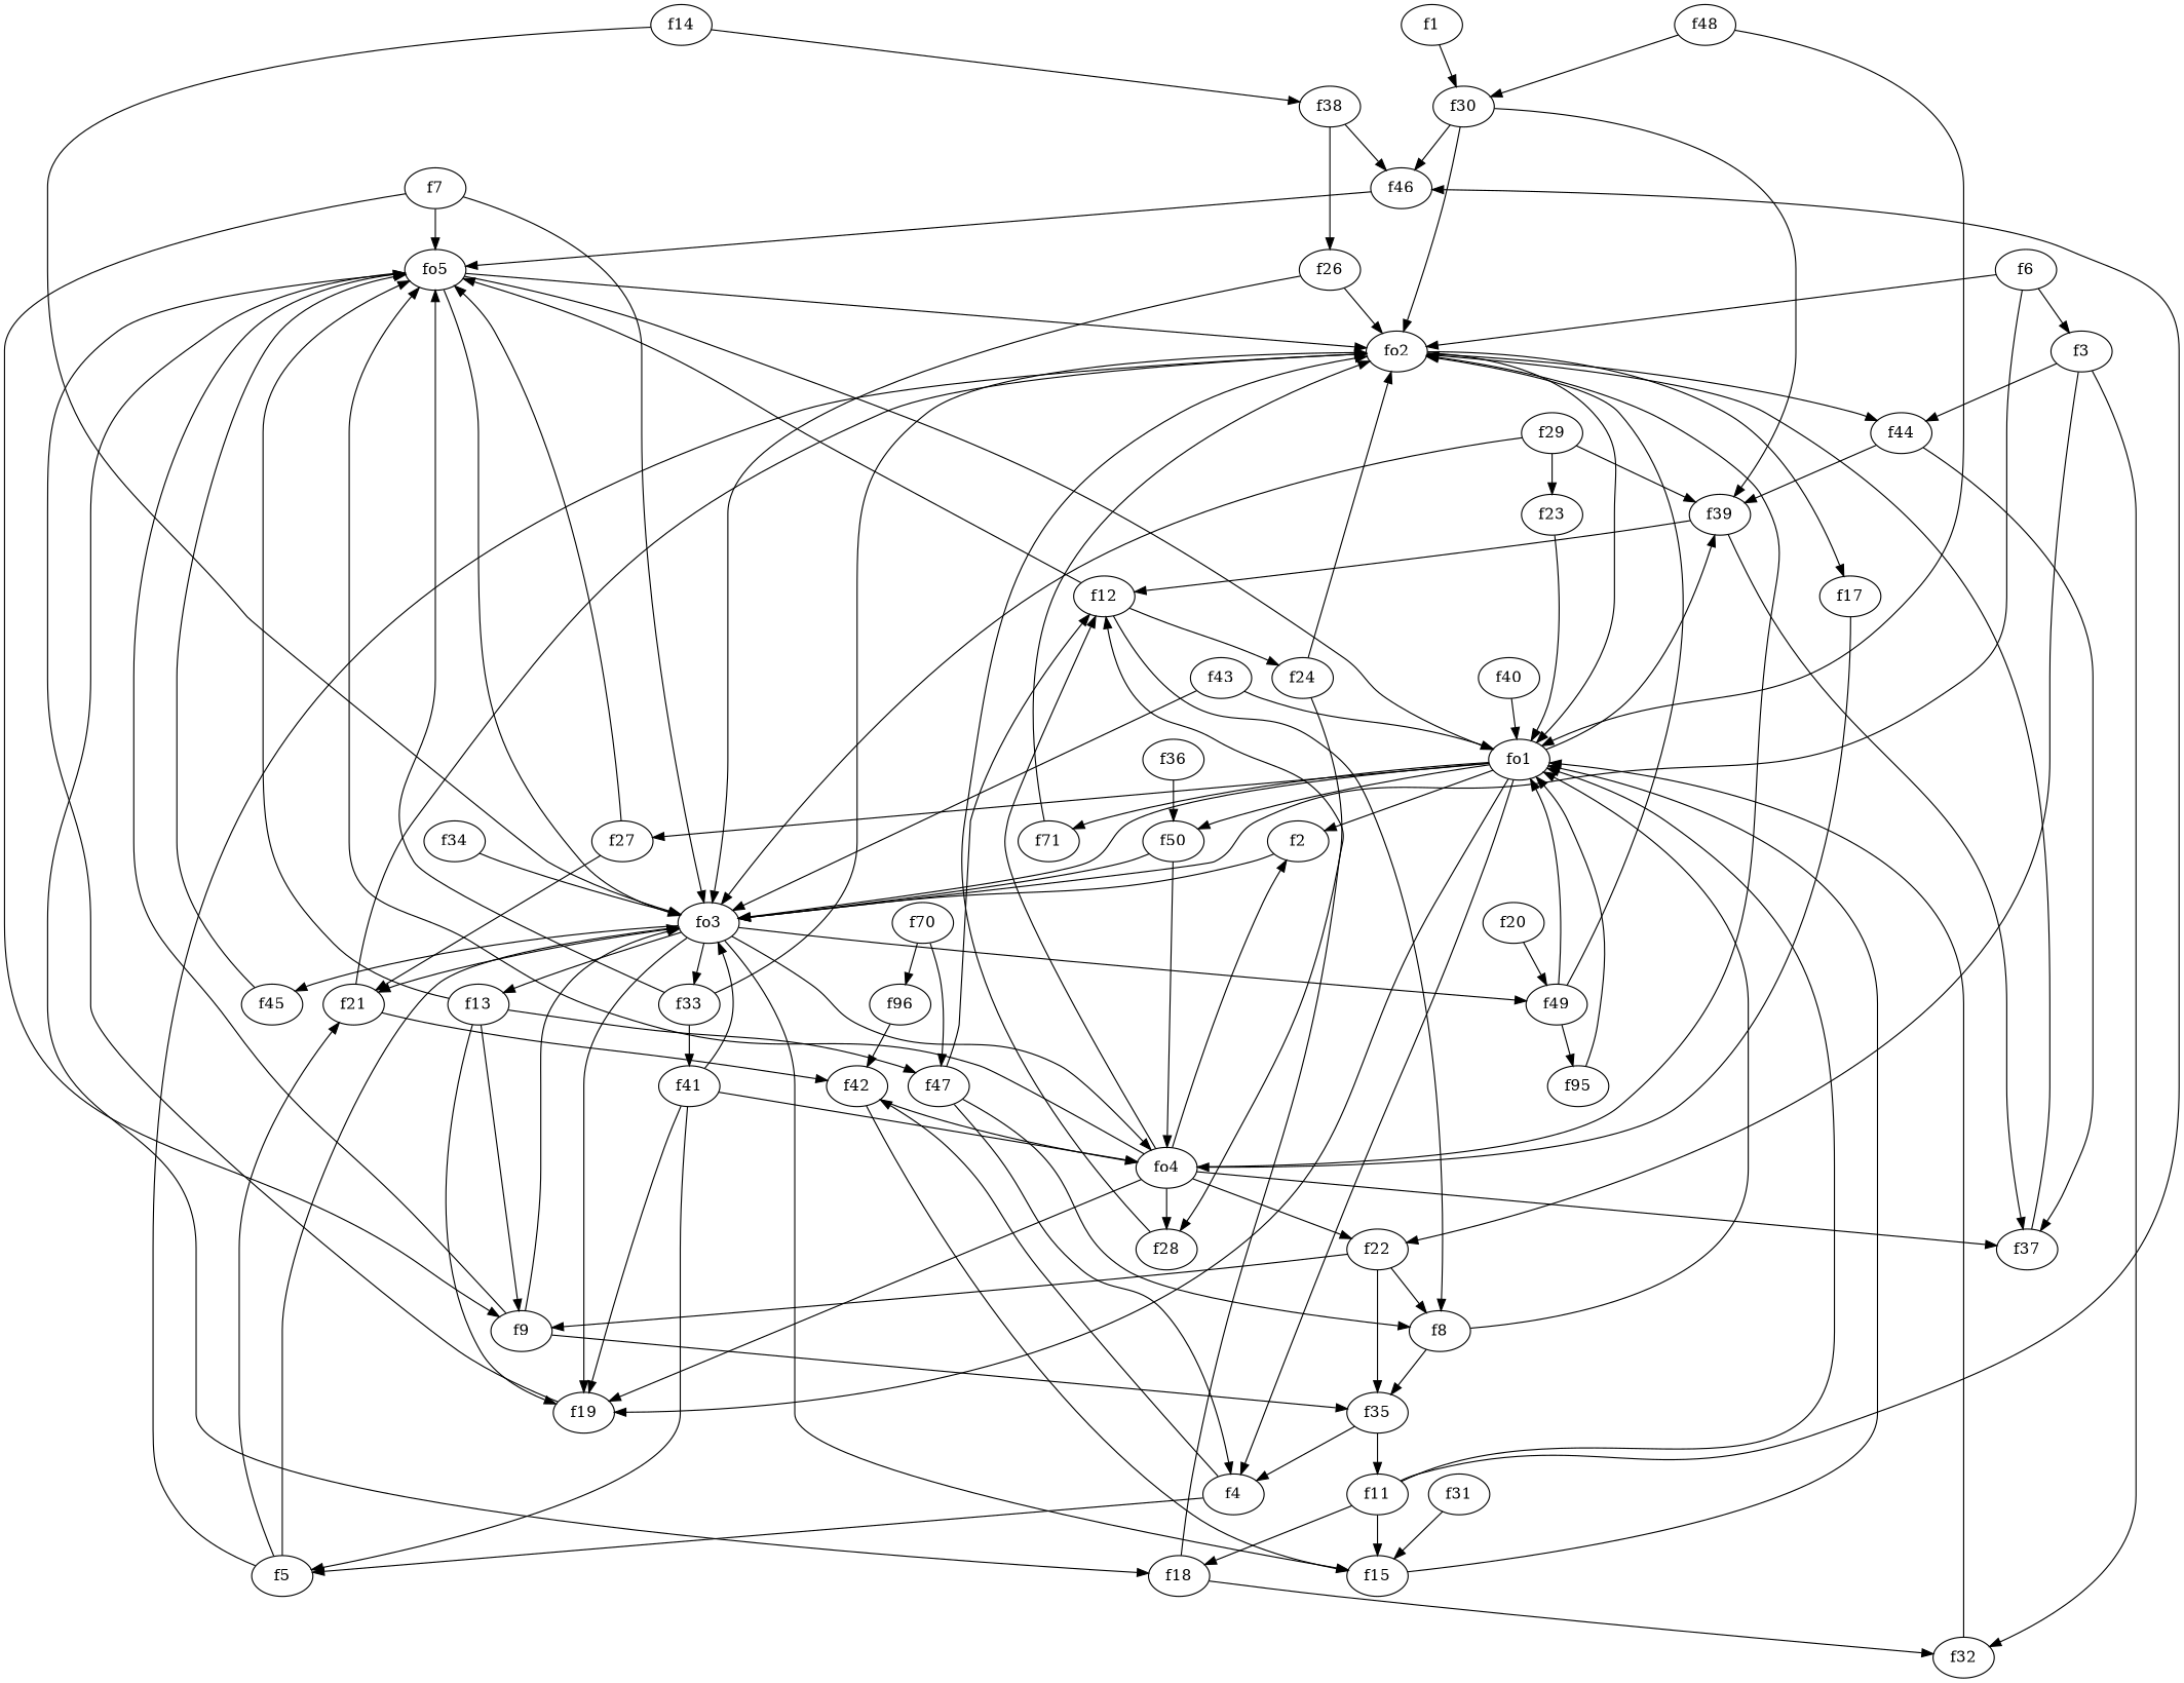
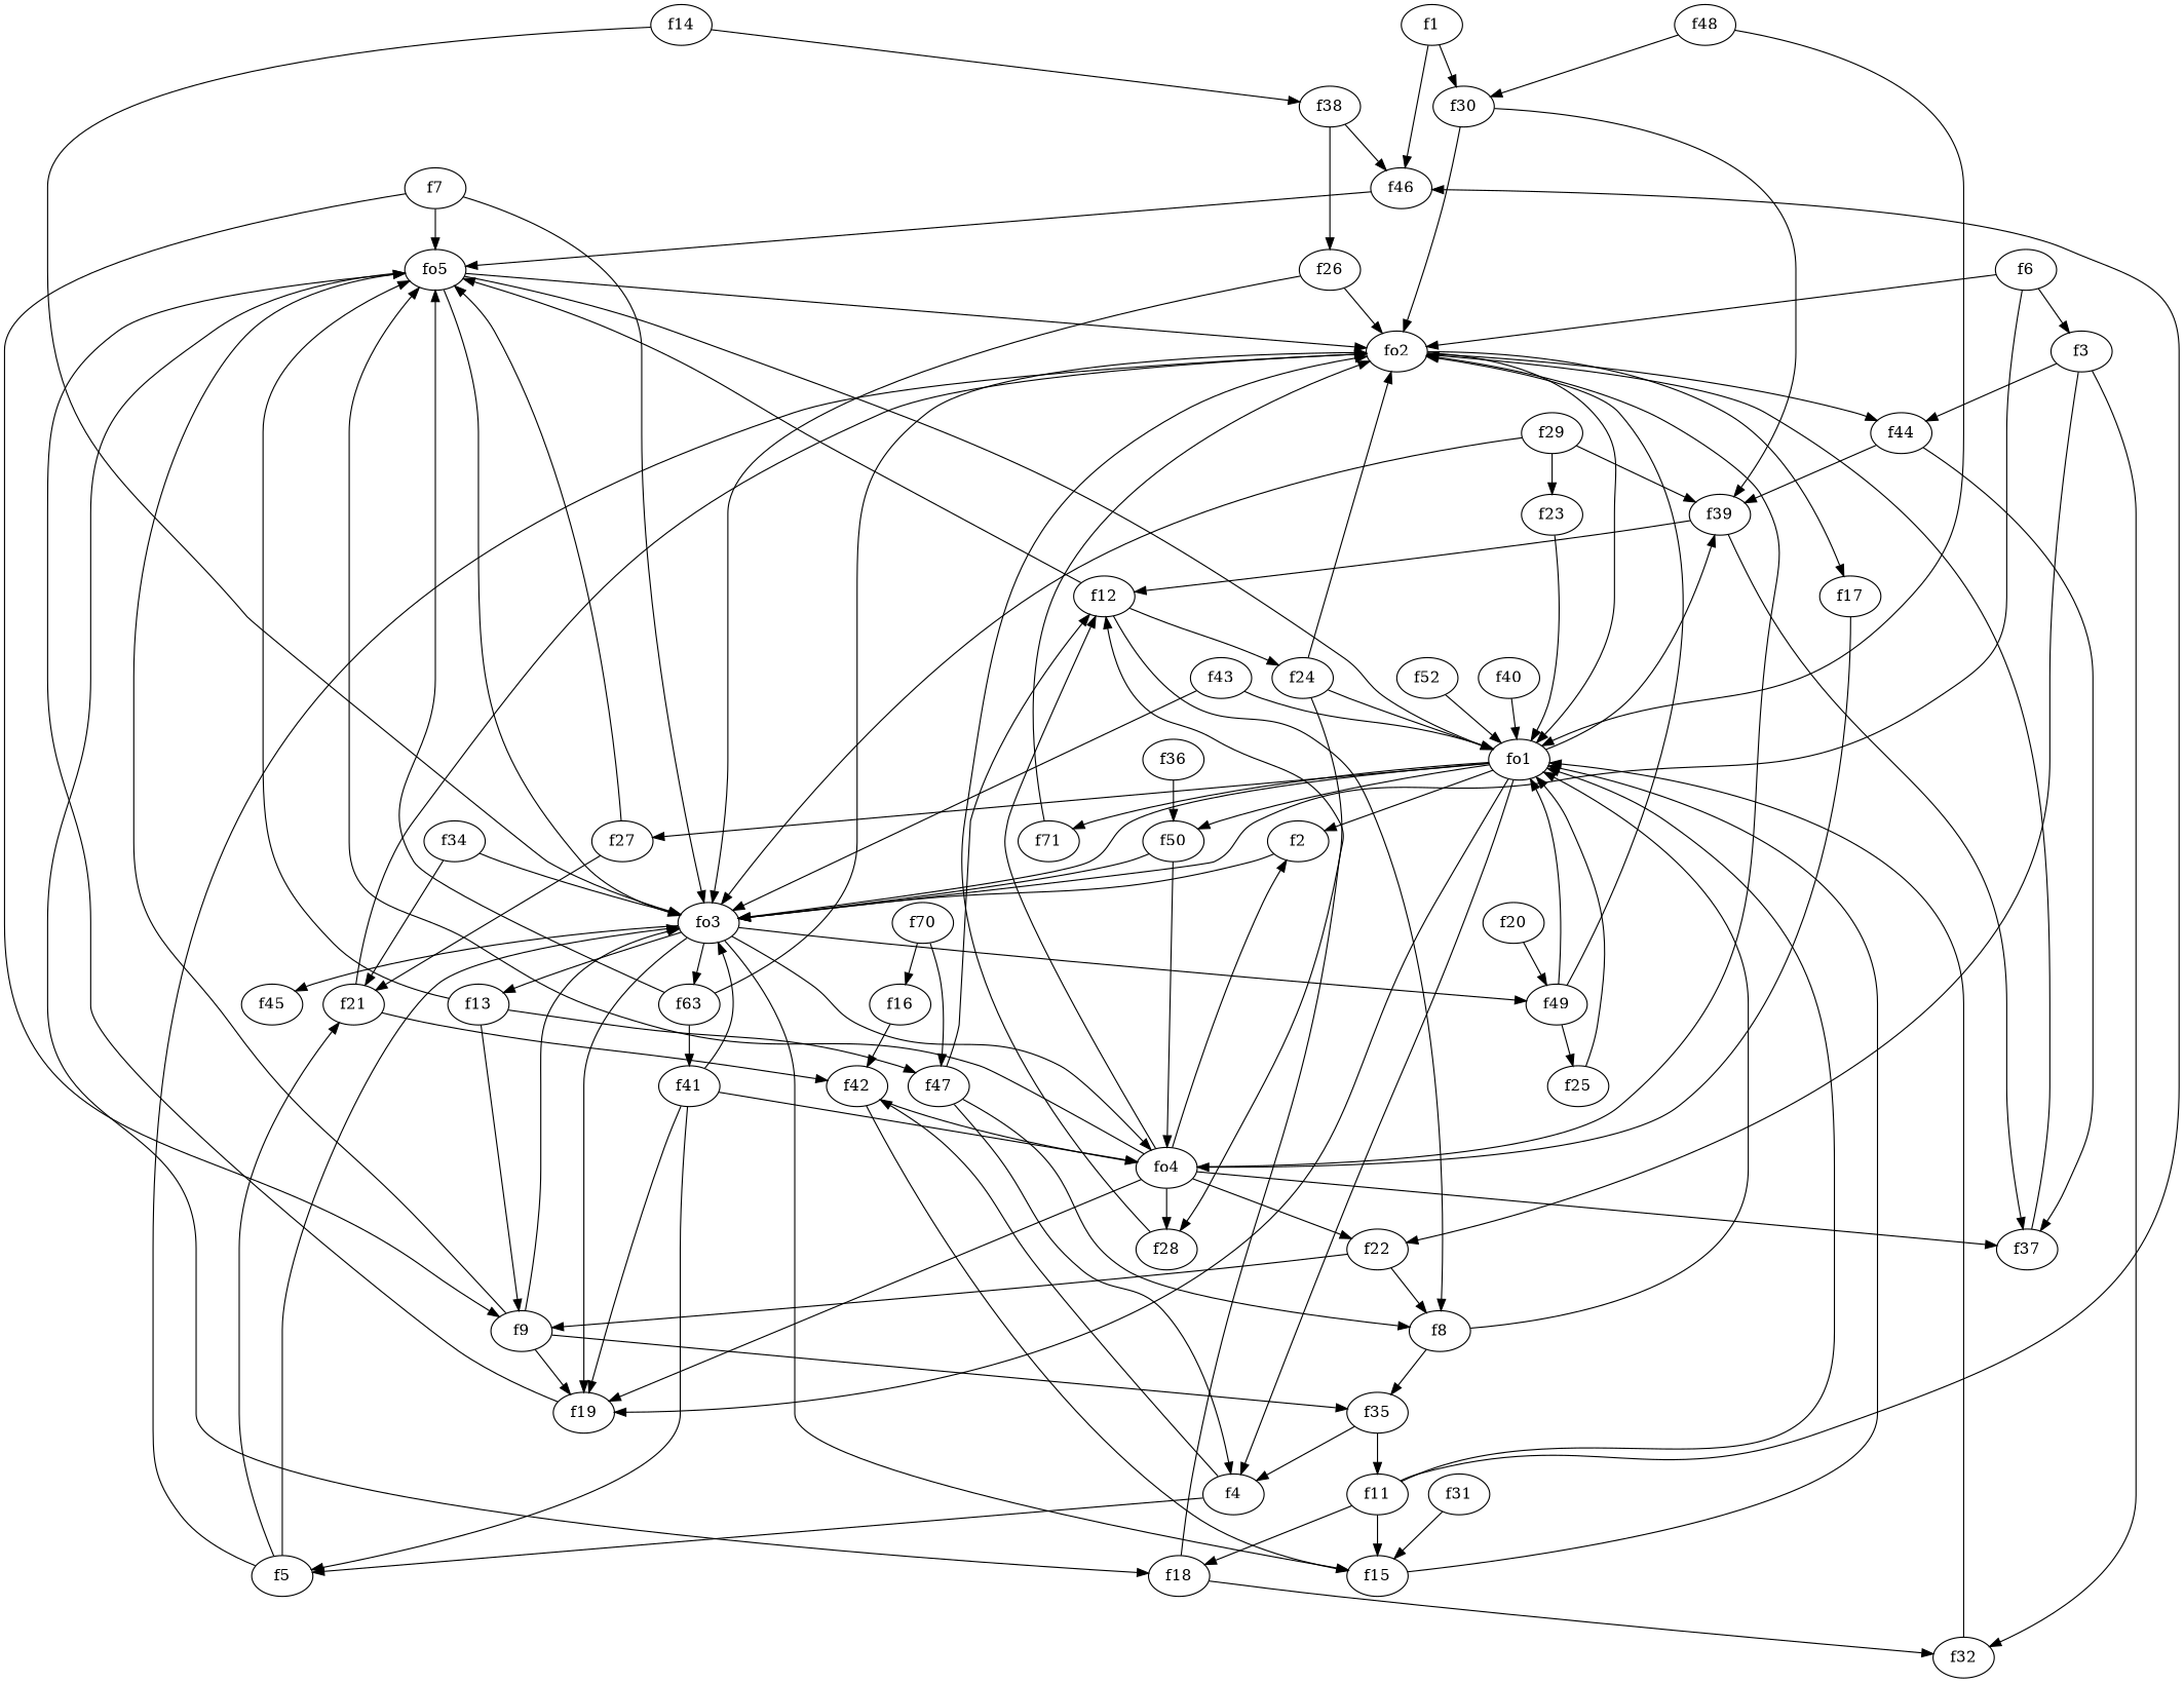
  strict digraph {
    edge [weight=2]
    f1
    f30
    f46
    fo2
    f39
    fo5
    f2
    fo3
    f21
    f19
    f15
    f13
    fo4
    f49
-   f33
+   f33 [label=f63]
    f45
    f3
    f22
    f32
    f44
    f9
    f8
    f35
    fo1
    f37
    f4
    f5
    f42
    f17
    f6
    f7
    f18
    f11
    f27
    f50
    n36 [label=f71]
    n37 [label=f70]
-   f16 [label=f96]
+   f16
    f47
    f12
    f24
    f28
    f14
    f38
    f20
-   f25 [label=f95]
+   f25
    f23
    f26
    f29
    f31
    f41
    f34
    f36
    f40
    f43
    f48
+   f52
    f1 -> f30
-   f30 -> f46
+   f1 -> f46
    f30 -> fo2
    f30 -> f39
    f46 -> fo5
    fo2 -> f44
    fo2 -> fo1
    fo2 -> f17
    f39 -> f37
    f39 -> f12
    fo5 -> fo2
    fo5 -> fo3
    fo5 -> fo1
    fo5 -> f18
    f2 -> fo3
-   fo3 -> f21
+   f34 -> f21
    fo3 -> f19
    fo3 -> f15
    fo3 -> f13
    fo3 -> fo4
    fo3 -> f49
    fo3 -> f33
    fo3 -> f45
    f21 -> fo2
    f21 -> f42
    f19 -> fo5
    f15 -> fo1
    f13 -> fo5
    f13 -> f9
    f13 -> f47
    fo4 -> fo2
    fo4 -> fo5
    fo4 -> f2
    fo4 -> f19
    fo4 -> f22
    fo4 -> f37
    fo4 -> f12
    fo4 -> f28
    f49 -> fo2
    f49 -> fo1
    f49 -> f25
    f33 -> fo2
    f33 -> fo5
    f33 -> f41
-   f45 -> fo5
    f3 -> f22
    f3 -> f32
    f3 -> f44
    f22 -> f9
    f22 -> f8
-   f22 -> f35
    f32 -> fo1
    f44 -> f39
    f44 -> f37
    f9 -> fo5
    f9 -> fo3
-   f13 -> f19
+   f9 -> f19
    f9 -> f35
    f8 -> f35
    f8 -> fo1
    f35 -> f4
    f35 -> f11
    fo1 -> f39
    fo1 -> f2
    fo1 -> fo3
    fo1 -> f19
    fo1 -> f4
    fo1 -> f27
    fo1 -> f50
    fo1 -> n36
    f37 -> fo2
    f4 -> f5
    f4 -> f42
    f5 -> fo2
    f5 -> fo3
    f5 -> f21
    f42 -> f15
    f42 -> fo4
    f17 -> fo4
    f6 -> fo2
    f6 -> fo3
    f6 -> f3
    f7 -> fo5
    f7 -> fo3
    f7 -> f9
    f18 -> f32
    f18 -> f12
    f11 -> f46
    f11 -> f15
    f11 -> fo1
    f11 -> f18
    f27 -> fo5
    f27 -> f21
    f50 -> fo3
    f50 -> fo4
    n36 -> fo2
    n37 -> f16
    n37 -> f47
    f16 -> f42
    f47 -> f8
    f47 -> f4
    f47 -> f12
    f12 -> fo5
    f12 -> f8
    f12 -> f24
    f24 -> fo2
+   f24 -> fo1
    f24 -> f28
    f28 -> fo2
    f14 -> fo3
    f14 -> f38
    f38 -> f46
    f38 -> f26
    f20 -> f49
    f25 -> fo1
    f23 -> fo1
    f26 -> fo2
    f26 -> fo3
    f29 -> f39
    f29 -> fo3
    f29 -> f23
    f31 -> f15
    f41 -> fo3
    f41 -> f19
    f41 -> fo4
    f41 -> f5
    f34 -> fo3
    f36 -> f50
    f40 -> fo1
    f43 -> fo3
    f43 -> fo1
    f48 -> f30
    f48 -> fo1
+   f52 -> fo1
  }
